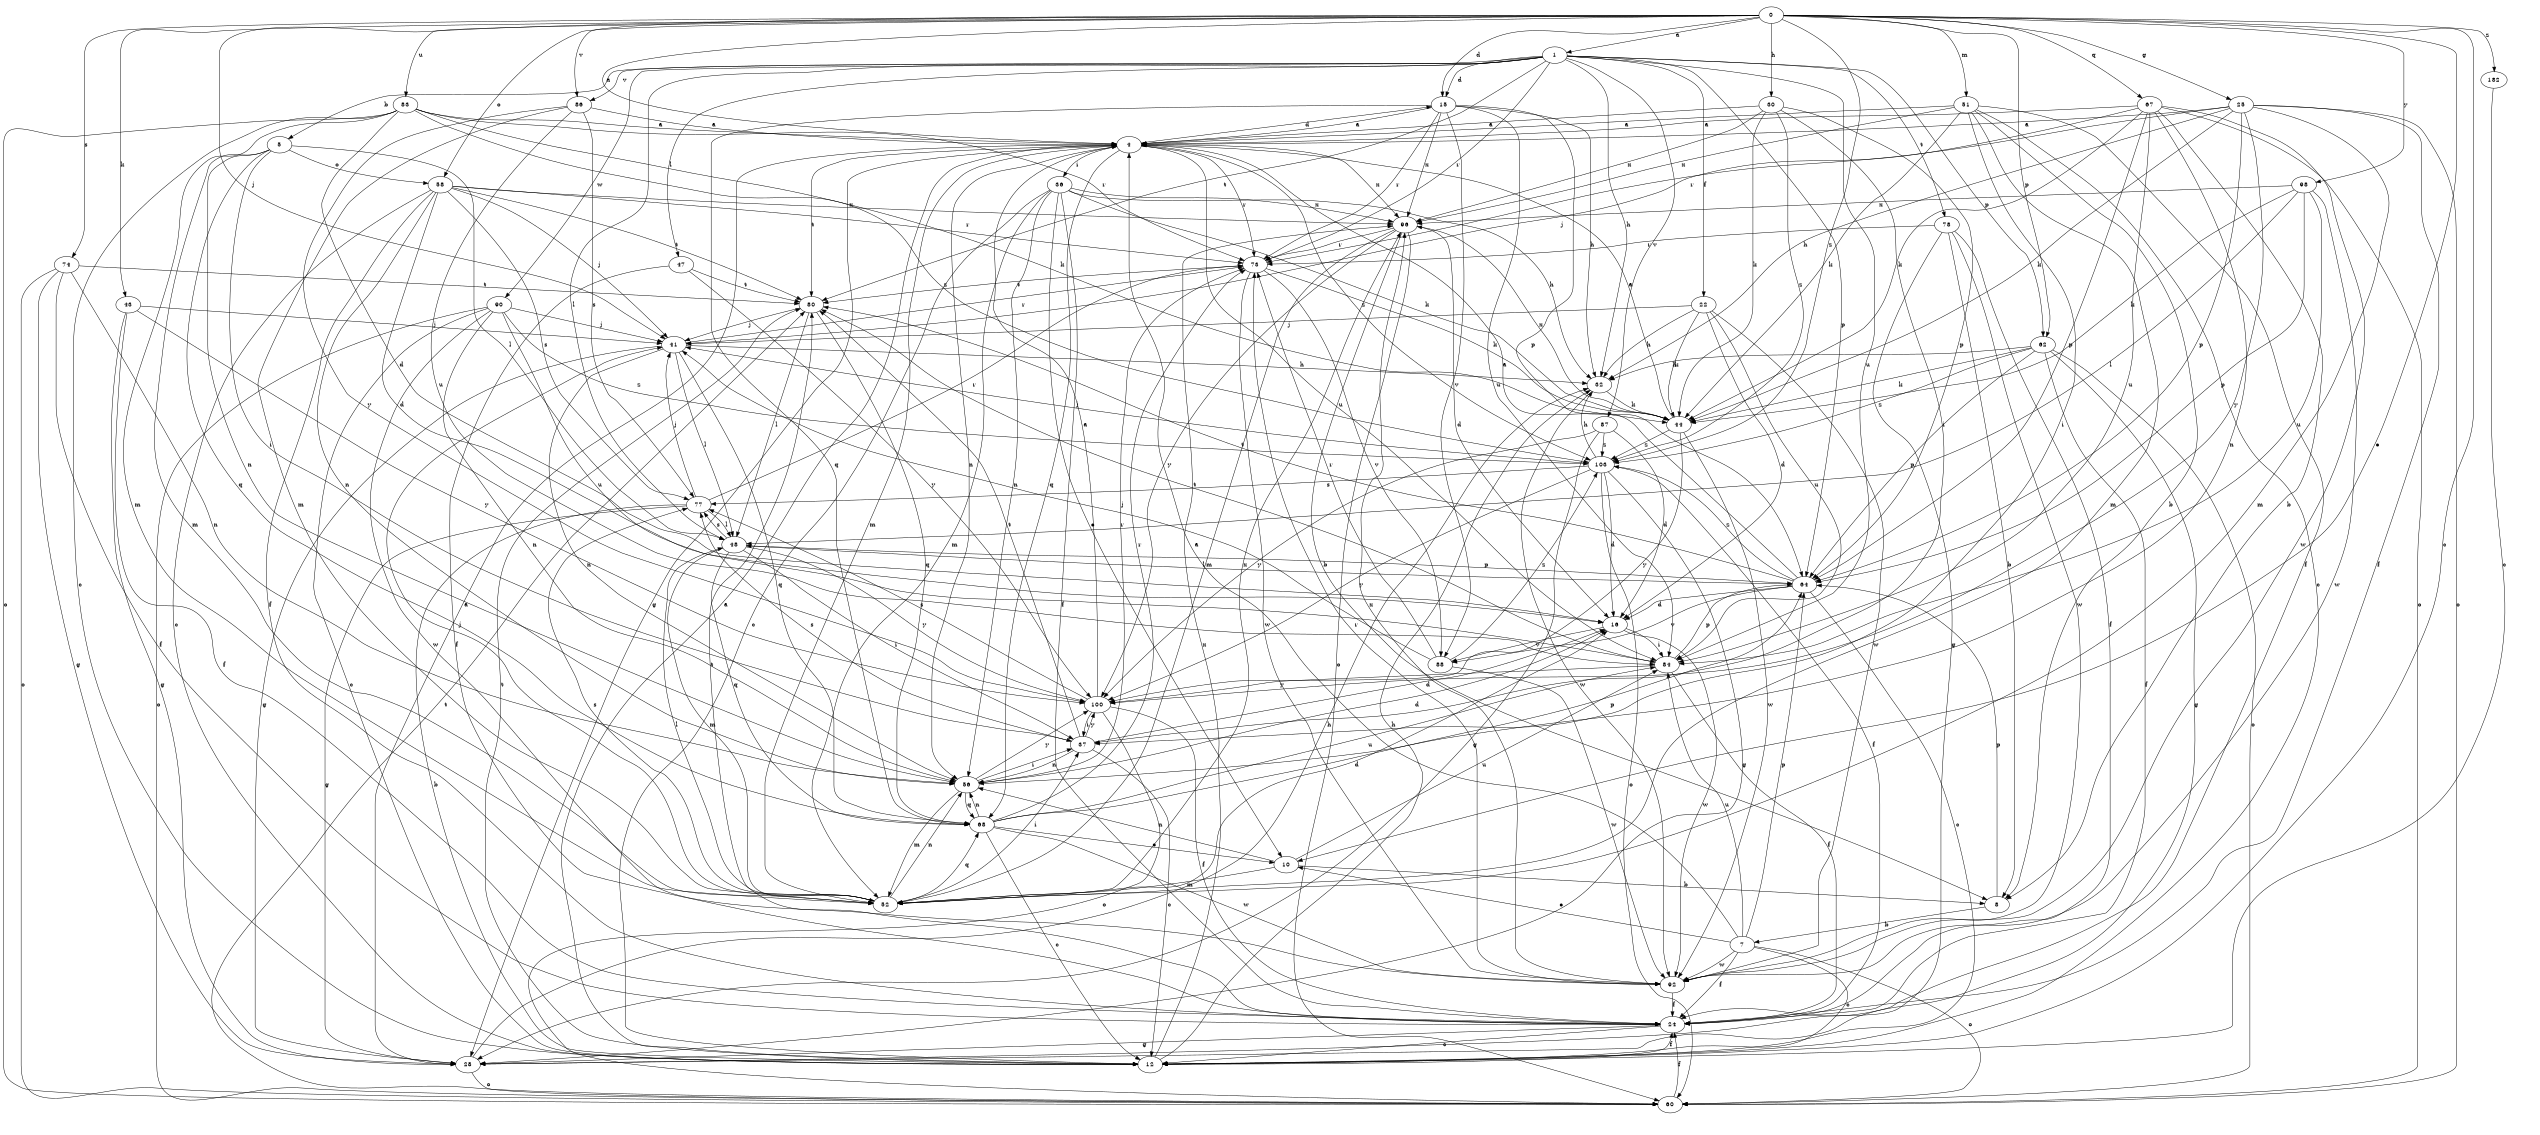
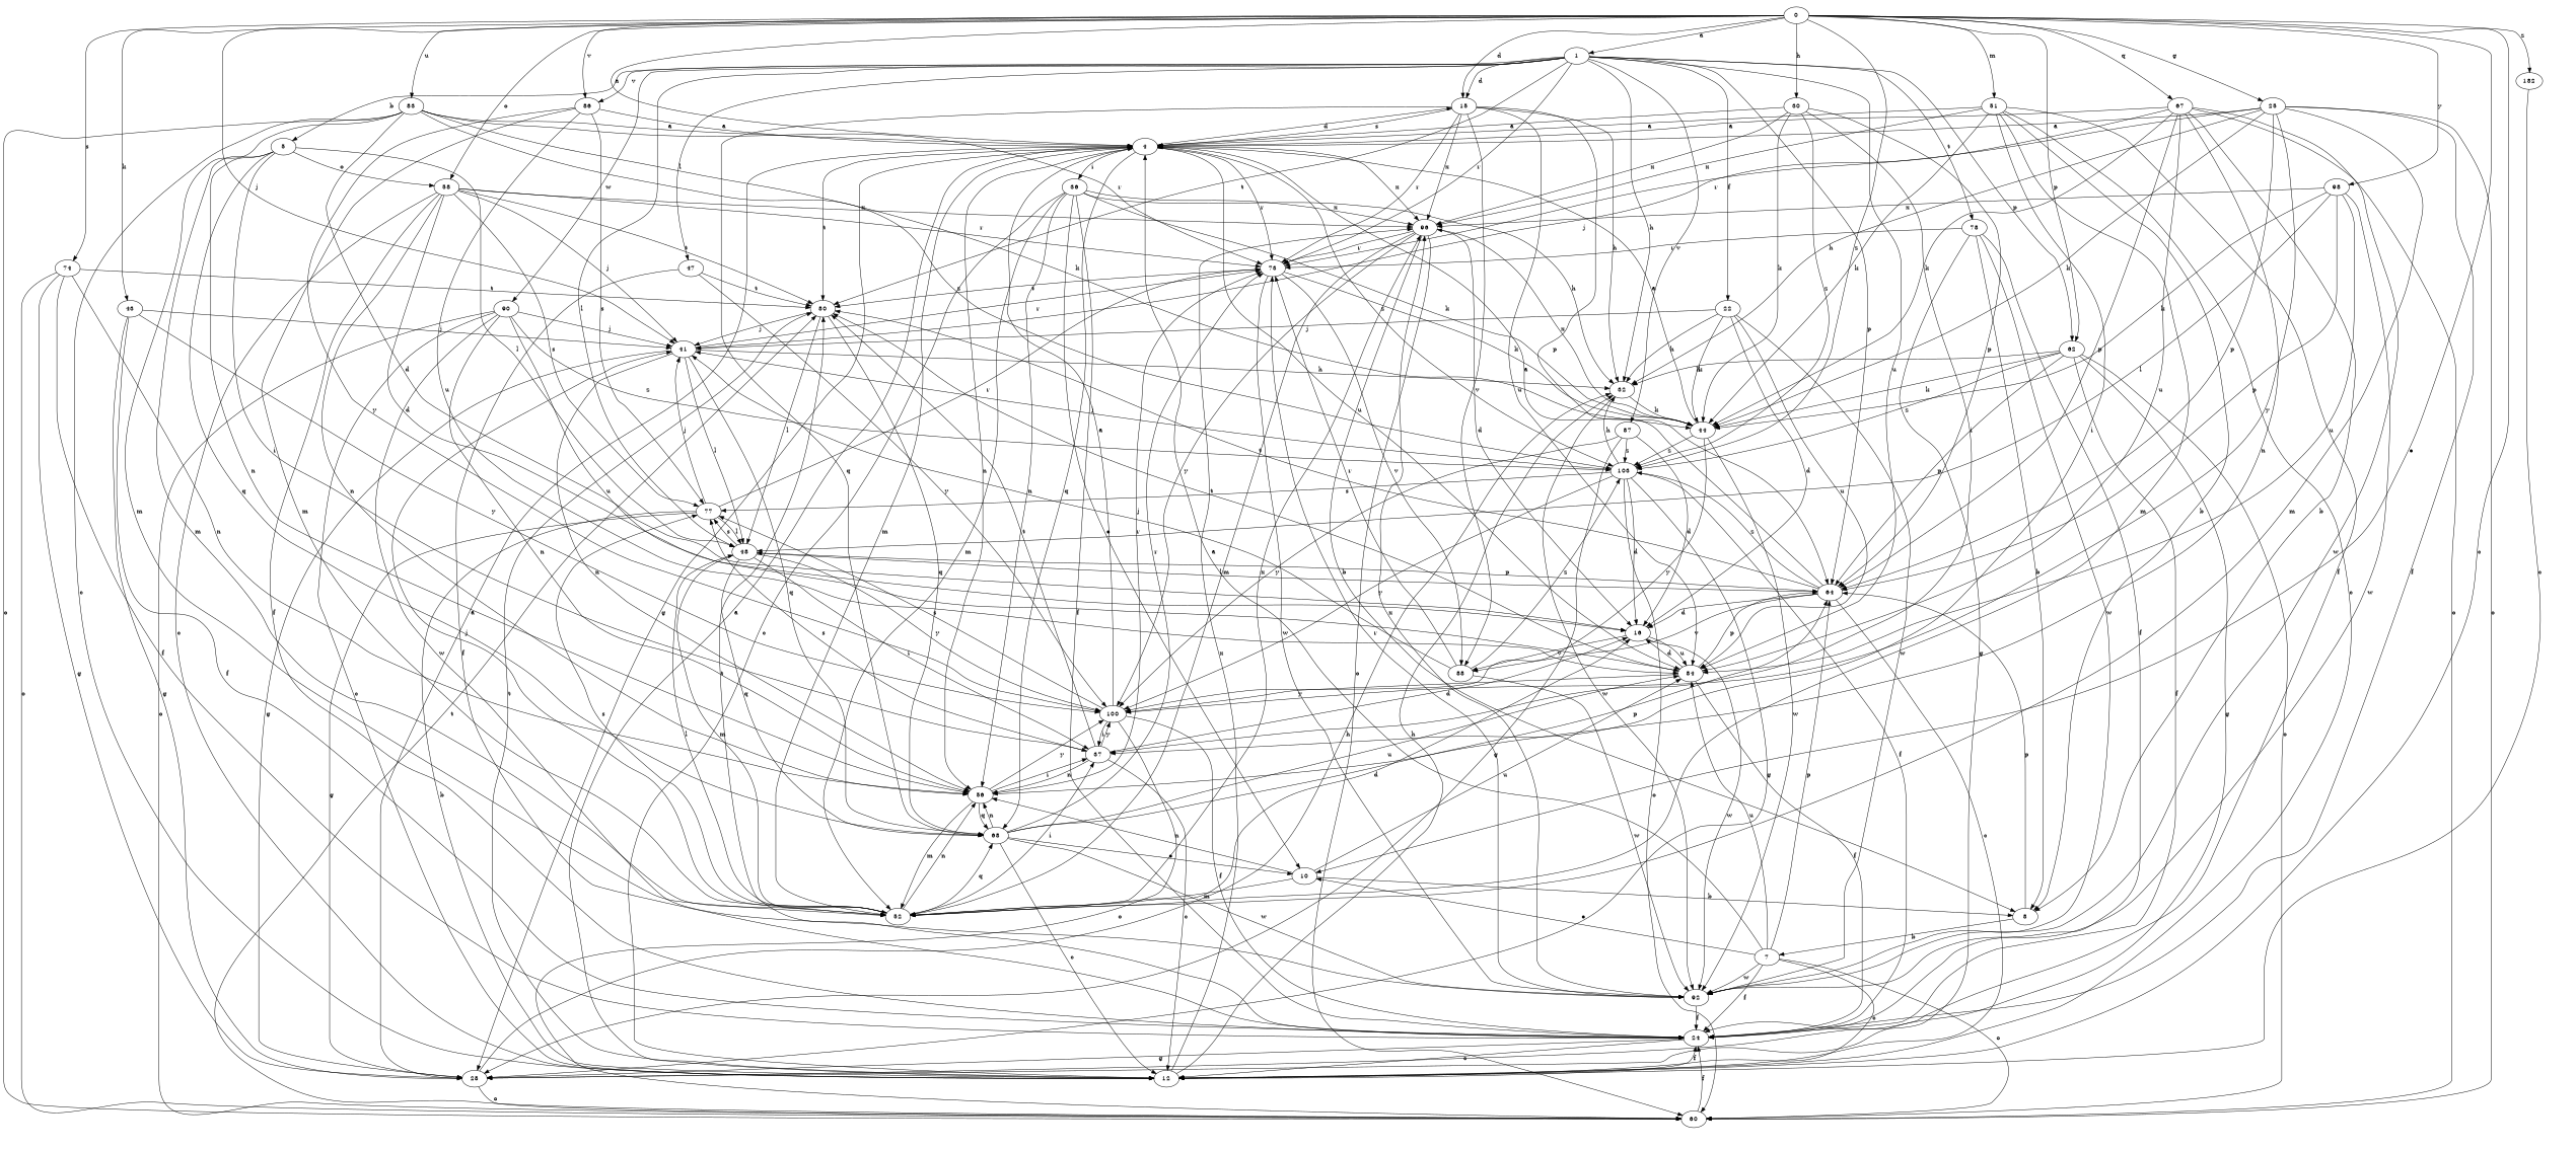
  strict digraph {
    0
    1
    4
    12
    15
    n6 [label=10]
    25
    30
    41
    43
    51
    58
    62
    67
    74
    83
    86
    98
    n19 [label=182]
    103
    5
    22
    32
    47
    48
    64
    73
    78
    80
    84
    87
    n32 [label=90]
    28
    36
    52
    56
    68
    96
    24
    88
    8
    100
    60
    44
    37
    16
    77
    92
    7
    0 -> 1 [label=a]
    0 -> 4 [label=a]
    0 -> 12 [label=c]
    0 -> 15 [label=d]
    0 -> n6 [label=e]
    0 -> 25 [label=g]
    0 -> 30 [label=h]
    0 -> 41 [label=j]
    0 -> 43 [label=k]
    0 -> 51 [label=m]
    0 -> 58 [label=o]
    0 -> 62 [label=p]
    0 -> 67 [label=q]
    0 -> 74 [label=s]
    0 -> 83 [label=u]
    0 -> 86 [label=v]
    0 -> 98 [label=y]
    0 -> n19 [label=z]
    0 -> 103 [label=z]
    1 -> 15 [label=d]
    1 -> 62 [label=p]
    1 -> 86 [label=v]
    1 -> 5 [label=b]
    1 -> 22 [label=f]
    1 -> 32 [label=h]
    1 -> 47 [label=l]
    1 -> 48 [label=l]
    1 -> 64 [label=p]
    1 -> 73 [label=r]
    1 -> 78 [label=t]
    1 -> 80 [label=t]
    1 -> 84 [label=u]
    1 -> 87 [label=v]
    1 -> n32 [label=w]
    4 -> 15 [label=d]
    4 -> 103 [label=z]
    4 -> 73 [label=r]
    4 -> 80 [label=t]
    4 -> 84 [label=u]
    4 -> 28 [label=g]
    4 -> 36 [label=i]
    4 -> 52 [label=m]
    4 -> 56 [label=n]
    4 -> 68 [label=q]
    4 -> 96 [label=x]
    12 -> 4 [label=a]
    12 -> 32 [label=h]
    12 -> 80 [label=t]
    12 -> 96 [label=x]
    12 -> 24 [label=f]
-   15 -> 4 [label=a]
+   15 -> 4 [label=s]
    15 -> 32 [label=h]
    15 -> 64 [label=p]
    15 -> 73 [label=r]
    15 -> 84 [label=u]
    15 -> 68 [label=q]
    15 -> 96 [label=x]
    15 -> 88 [label=v]
    n6 -> 84 [label=u]
    n6 -> 52 [label=m]
    n6 -> 56 [label=n]
    n6 -> 8 [label=b]
    25 -> 4 [label=a]
    25 -> 32 [label=h]
    25 -> 64 [label=p]
    25 -> 73 [label=r]
    25 -> 52 [label=m]
    25 -> 24 [label=f]
    25 -> 100 [label=y]
    25 -> 60 [label=o]
    25 -> 44 [label=k]
    30 -> 4 [label=a]
    30 -> 103 [label=z]
    30 -> 64 [label=p]
    30 -> 96 [label=x]
    30 -> 44 [label=k]
    30 -> 37 [label=i]
    41 -> 32 [label=h]
    41 -> 48 [label=l]
    41 -> 73 [label=r]
    41 -> 28 [label=g]
    41 -> 56 [label=n]
    41 -> 68 [label=q]
    43 -> 41 [label=j]
    43 -> 28 [label=g]
    43 -> 24 [label=f]
    43 -> 100 [label=y]
    51 -> 4 [label=a]
    51 -> 12 [label=c]
    51 -> 52 [label=m]
    51 -> 96 [label=x]
    51 -> 24 [label=f]
    51 -> 8 [label=b]
    51 -> 44 [label=k]
    51 -> 37 [label=i]
    58 -> 12 [label=c]
    58 -> 41 [label=j]
    58 -> 73 [label=r]
    58 -> 80 [label=t]
    58 -> 56 [label=n]
    58 -> 96 [label=x]
    58 -> 24 [label=f]
    58 -> 16 [label=d]
    58 -> 77 [label=s]
    62 -> 103 [label=z]
    62 -> 32 [label=h]
    62 -> 64 [label=p]
    62 -> 28 [label=g]
    62 -> 24 [label=f]
    62 -> 60 [label=o]
    62 -> 44 [label=k]
    67 -> 4 [label=a]
    67 -> 41 [label=j]
    67 -> 64 [label=p]
    67 -> 84 [label=u]
    67 -> 56 [label=n]
    67 -> 8 [label=b]
    67 -> 60 [label=o]
    67 -> 44 [label=k]
    67 -> 92 [label=w]
    74 -> 80 [label=t]
    74 -> 28 [label=g]
    74 -> 56 [label=n]
    74 -> 24 [label=f]
    74 -> 60 [label=o]
    83 -> 4 [label=a]
    83 -> 12 [label=c]
    83 -> 103 [label=z]
    83 -> 73 [label=r]
    83 -> 52 [label=m]
    83 -> 60 [label=o]
    83 -> 44 [label=k]
    83 -> 16 [label=d]
    86 -> 4 [label=a]
    86 -> 84 [label=u]
    86 -> 52 [label=m]
    86 -> 100 [label=y]
    86 -> 77 [label=s]
    98 -> 48 [label=l]
    98 -> 64 [label=p]
    98 -> 84 [label=u]
    98 -> 96 [label=x]
    98 -> 44 [label=k]
    98 -> 92 [label=w]
    n19 -> 12 [label=c]
    103 -> 41 [label=j]
    103 -> 32 [label=h]
    103 -> 28 [label=g]
    103 -> 24 [label=f]
    103 -> 100 [label=y]
    103 -> 60 [label=o]
    103 -> 16 [label=d]
    103 -> 77 [label=s]
    5 -> 58 [label=o]
    5 -> 48 [label=l]
    5 -> 52 [label=m]
    5 -> 56 [label=n]
    5 -> 68 [label=q]
    5 -> 37 [label=i]
    22 -> 41 [label=j]
    22 -> 32 [label=h]
    22 -> 84 [label=u]
    22 -> 44 [label=k]
    22 -> 16 [label=d]
    22 -> 92 [label=w]
    32 -> 44 [label=k]
    32 -> 92 [label=w]
    47 -> 80 [label=t]
    47 -> 24 [label=f]
    47 -> 100 [label=y]
    48 -> 64 [label=p]
    48 -> 52 [label=m]
    48 -> 68 [label=q]
    48 -> 100 [label=y]
    48 -> 37 [label=i]
    48 -> 77 [label=s]
    64 -> 4 [label=a]
    64 -> 12 [label=c]
    64 -> 103 [label=z]
    64 -> 48 [label=l]
    64 -> 80 [label=t]
    64 -> 88 [label=v]
    64 -> 16 [label=d]
    73 -> 80 [label=t]
    73 -> 88 [label=v]
    73 -> 44 [label=k]
    73 -> 92 [label=w]
    78 -> 73 [label=r]
    78 -> 28 [label=g]
    78 -> 24 [label=f]
    78 -> 8 [label=b]
    78 -> 92 [label=w]
    80 -> 41 [label=j]
    80 -> 48 [label=l]
    80 -> 68 [label=q]
    84 -> 64 [label=p]
    84 -> 80 [label=t]
    84 -> 24 [label=f]
    84 -> 100 [label=y]
-   56 -> 16 [label=d]
+   84 -> 16 [label=d]
    87 -> 103 [label=z]
    87 -> 28 [label=g]
    87 -> 100 [label=y]
    87 -> 16 [label=d]
    n32 -> 12 [label=c]
    n32 -> 41 [label=j]
    n32 -> 103 [label=z]
    n32 -> 84 [label=u]
    n32 -> 56 [label=n]
    n32 -> 60 [label=o]
    n32 -> 92 [label=w]
    28 -> 4 [label=a]
    28 -> 32 [label=h]
    28 -> 60 [label=o]
    36 -> 12 [label=c]
    36 -> n6 [label=e]
    36 -> 32 [label=h]
    36 -> 52 [label=m]
    36 -> 56 [label=n]
    36 -> 96 [label=x]
    36 -> 24 [label=f]
    36 -> 44 [label=k]
    52 -> 41 [label=j]
    52 -> 48 [label=l]
    52 -> 56 [label=n]
    52 -> 68 [label=q]
    52 -> 96 [label=x]
    52 -> 37 [label=i]
    52 -> 16 [label=d]
    52 -> 77 [label=s]
    56 -> 73 [label=r]
    56 -> 52 [label=m]
    56 -> 68 [label=q]
    56 -> 100 [label=y]
    56 -> 37 [label=i]
    68 -> 12 [label=c]
    68 -> n6 [label=e]
    68 -> 64 [label=p]
    68 -> 73 [label=r]
    68 -> 84 [label=u]
    68 -> 56 [label=n]
    68 -> 92 [label=w]
    96 -> 73 [label=r]
    96 -> 52 [label=m]
    96 -> 8 [label=b]
    96 -> 100 [label=y]
    96 -> 60 [label=o]
    96 -> 16 [label=d]
    24 -> 12 [label=c]
    24 -> 80 [label=t]
    24 -> 28 [label=g]
    88 -> 41 [label=j]
    88 -> 103 [label=z]
    88 -> 73 [label=r]
    88 -> 92 [label=w]
    8 -> 64 [label=p]
    8 -> 7 [label=b]
    100 -> 4 [label=a]
    100 -> 24 [label=f]
    100 -> 60 [label=o]
    100 -> 37 [label=i]
    100 -> 77 [label=s]
    60 -> 80 [label=t]
    60 -> 24 [label=f]
    44 -> 4 [label=a]
    44 -> 103 [label=z]
    44 -> 96 [label=x]
    44 -> 100 [label=y]
    44 -> 92 [label=w]
    37 -> 12 [label=c]
    37 -> 80 [label=t]
    37 -> 56 [label=n]
    37 -> 100 [label=y]
    37 -> 16 [label=d]
    37 -> 77 [label=s]
-   16 -> 84 [label=i]
+   16 -> 84 [label=u]
    16 -> 88 [label=v]
    16 -> 92 [label=w]
    77 -> 12 [label=b]
    77 -> 41 [label=j]
    77 -> 48 [label=l]
    77 -> 73 [label=r]
    77 -> 28 [label=g]
    92 -> 73 [label=r]
    92 -> 96 [label=x]
    92 -> 24 [label=f]
    7 -> 4 [label=a]
    7 -> 12 [label=c]
    7 -> n6 [label=e]
    7 -> 64 [label=p]
    7 -> 84 [label=u]
    7 -> 24 [label=f]
    7 -> 60 [label=o]
    7 -> 92 [label=w]
  }
